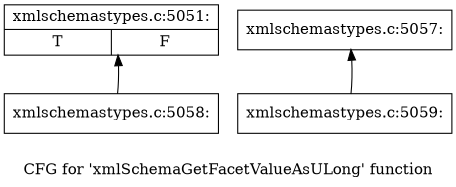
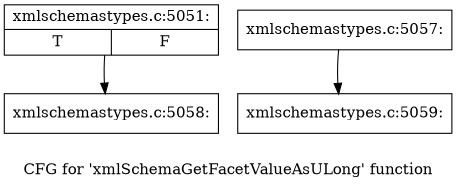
  digraph {
    label="CFG for 'xmlSchemaGetFacetValueAsULong' function"
    node [shape=record]
    n1 [label="{xmlschemastypes.c:5051:|{<s0>T|<s1>F}}"]
    n2 [label="{xmlschemastypes.c:5058:}"]
    n3 [label="{xmlschemastypes.c:5057:}"]
    n4 [label="{xmlschemastypes.c:5059:}"]
-   n2 -> n1
-   n4 -> n3
+   n1 -> n2
+   n3 -> n4
  }
